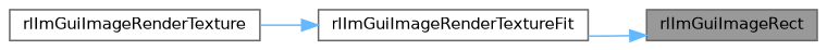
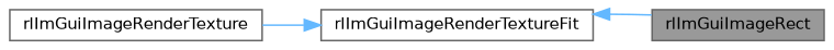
  digraph {
    rankdir=RL
    node [color=grey40 fillcolor=white fontname=Helvetica fontsize=10 shape=box style=filled]
    edge [color=steelblue1 dir=back fontname=Helvetica fontsize=10 labelfontname=Helvetica labelfontsize=10 style=solid]
    n1 [color=gray40 fillcolor=grey60 fontcolor=black height=0.2 label=rlImGuiImageRect width=0.4]
    n2 [height=0.2 label=rlImGuiImageRenderTextureFit width=0.4]
    n3 [height=0.2 label=rlImGuiImageRenderTexture width=0.4]
-   n1 -> n2
+   n2 -> n1
    n2 -> n3
  }
